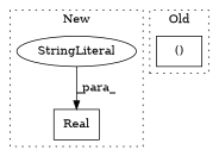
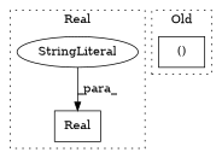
  digraph {
    fontname="DejaVu Serif"
    node [shape=box fontname="DejaVu Serif"]
    n1 [a=32 l="5,1" label=Real s="7326,7363"]
    n2 [a=45 l=13 label=StringLiteral s=7350 shape=ellipse]
    n3 [a=106 l=45 label="()" s=7499]
    subgraph cluster_1 {
-     label=New
+     label=Real
      style=dotted
      n1
      n2
    }
    subgraph cluster_2 {
      label=Old
      style=dotted
      n3
    }
    n2 -> n1 [label=_para_ fontname="DejaVu Serif"]
  }
